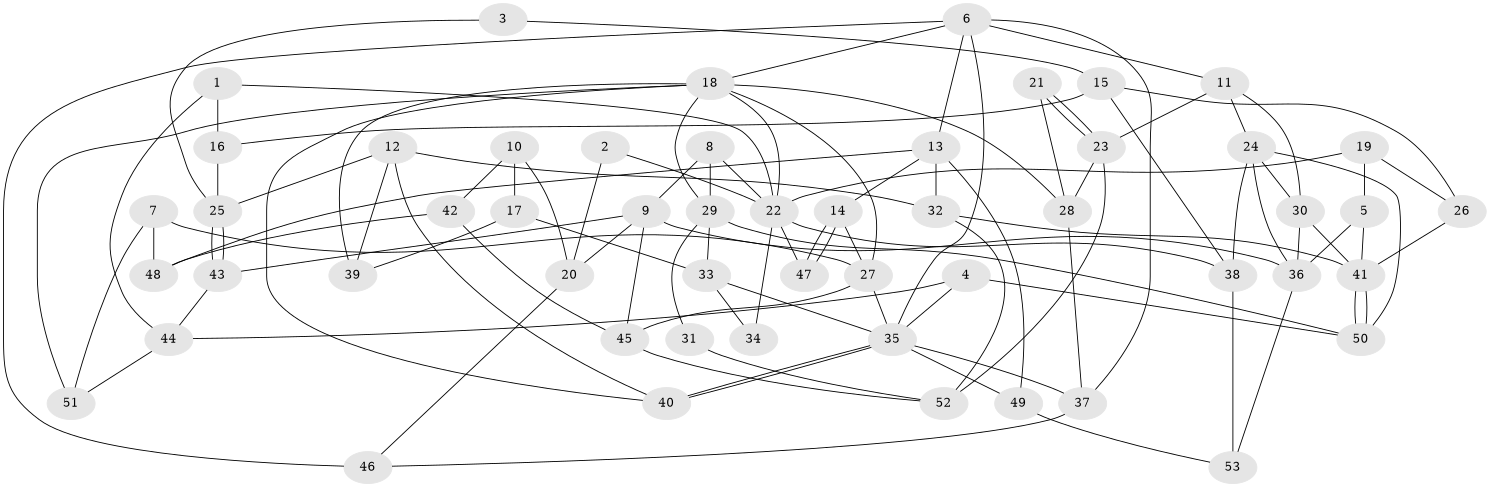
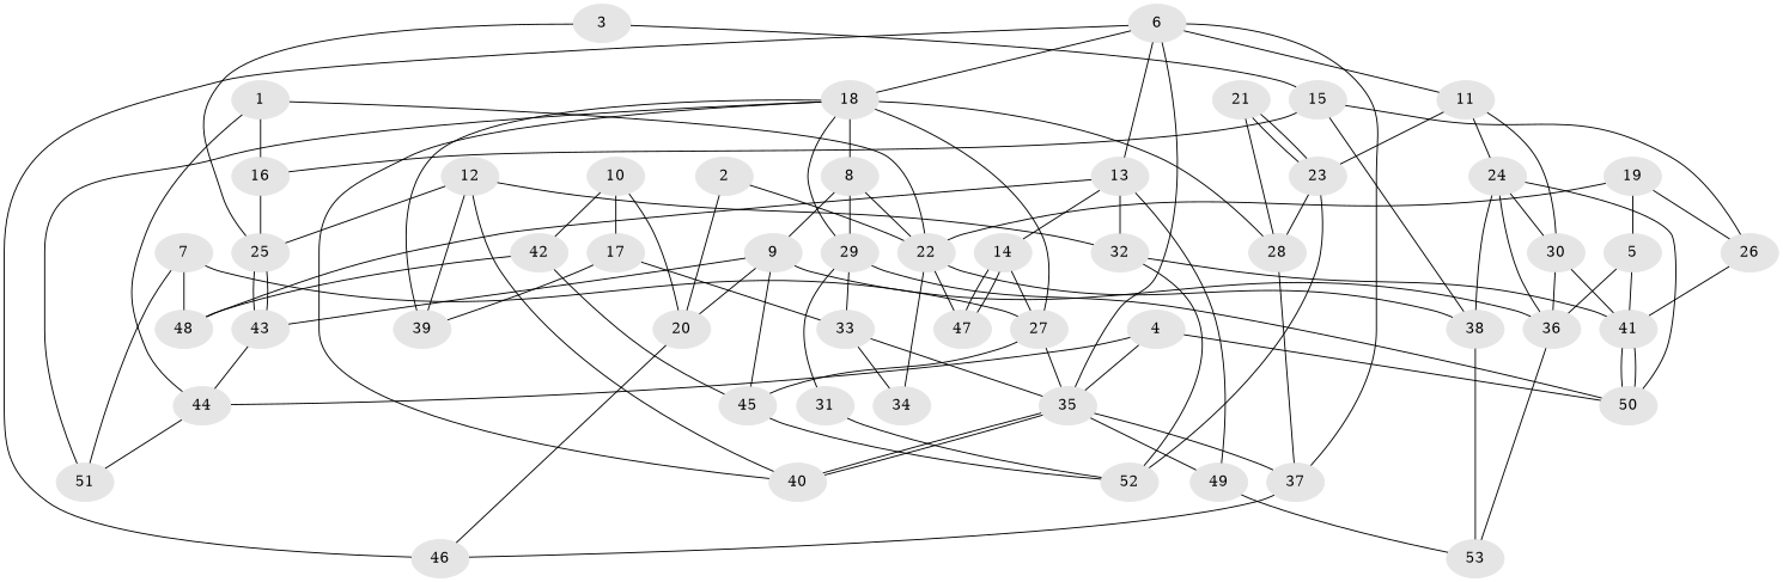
  graph {
    node [color=gray90 style=filled]
    1
    16
    22
    44
    25
    47
    38
    34
    51
    2
    20
    46
    3
    15
    26
    43
    4
    35
    50
    37
    40
    49
    5
    36
    41
    53
    6
    11
    13
    18
    23
    24
    30
    48
    32
    14
    27
    29
    39
    28
    7
    45
    8
    9
    33
    31
    52
    10
    17
    42
    12
    19
    21
    1 -- 16
    1 -- 22
    1 -- 44
    16 -- 25
    22 -- 47
    22 -- 38
    22 -- 34
    44 -- 51
    25 -- 43
    25 -- 43
    38 -- 53
    2 -- 22
    2 -- 20
    20 -- 46
    3 -- 25
    3 -- 15
    15 -- 16
    15 -- 38
    15 -- 26
    26 -- 41
    43 -- 44
    4 -- 44
    4 -- 35
    4 -- 50
    35 -- 37
    35 -- 40
    35 -- 40
    35 -- 49
    37 -- 46
    49 -- 53
    5 -- 36
    5 -- 41
    36 -- 53
    41 -- 50
    41 -- 50
    6 -- 46
    6 -- 35
    6 -- 37
    6 -- 11
    6 -- 13
    6 -- 18
    11 -- 23
    11 -- 24
    11 -- 30
    13 -- 49
    13 -- 48
    13 -- 32
    13 -- 14
-   18 -- 22
+   18 -- 8
    18 -- 51
    18 -- 40
    18 -- 27
    18 -- 29
    18 -- 39
    18 -- 28
    23 -- 28
    23 -- 52
    24 -- 38
    24 -- 50
    24 -- 36
    24 -- 30
    30 -- 36
    30 -- 41
    32 -- 41
    32 -- 52
    14 -- 47
    14 -- 47
    14 -- 27
    27 -- 35
    27 -- 45
    29 -- 50
    29 -- 33
    29 -- 31
    28 -- 37
    7 -- 51
    7 -- 48
    7 -- 27
    45 -- 52
    8 -- 22
    8 -- 29
    8 -- 9
    9 -- 20
    9 -- 43
    9 -- 36
    9 -- 45
    33 -- 34
    33 -- 35
    31 -- 52
    10 -- 20
    10 -- 17
    10 -- 42
    17 -- 39
    17 -- 33
    42 -- 48
    42 -- 45
    12 -- 25
    12 -- 40
    12 -- 32
    12 -- 39
    19 -- 22
    19 -- 26
    19 -- 5
    21 -- 23
    21 -- 23
    21 -- 28
  }
